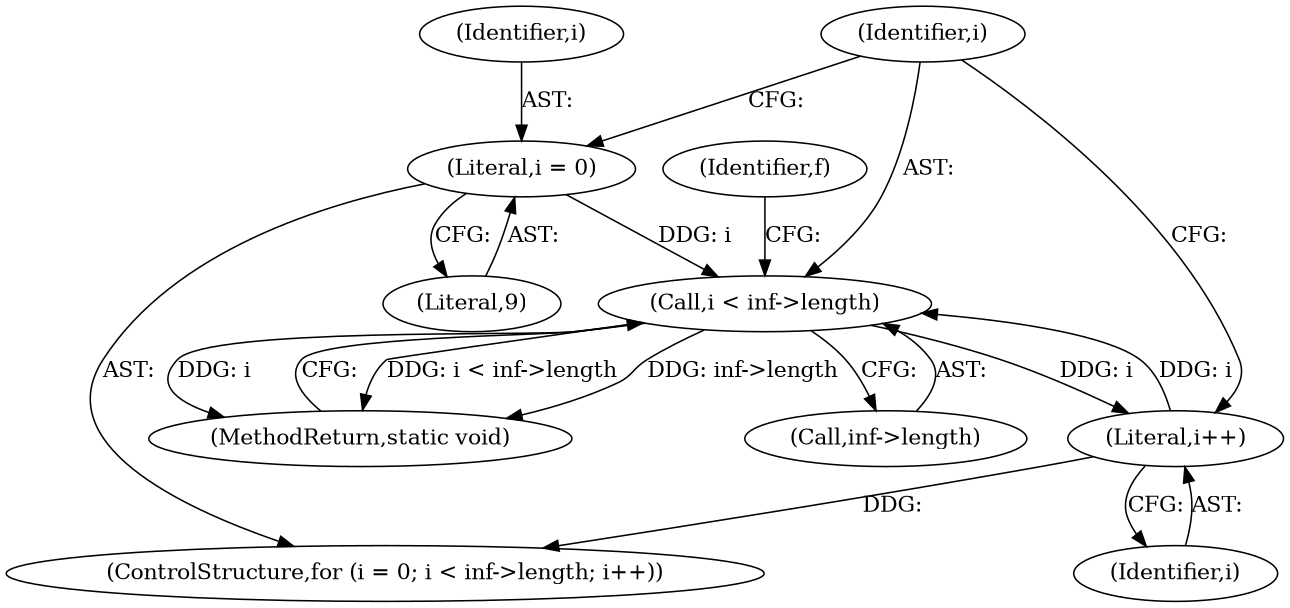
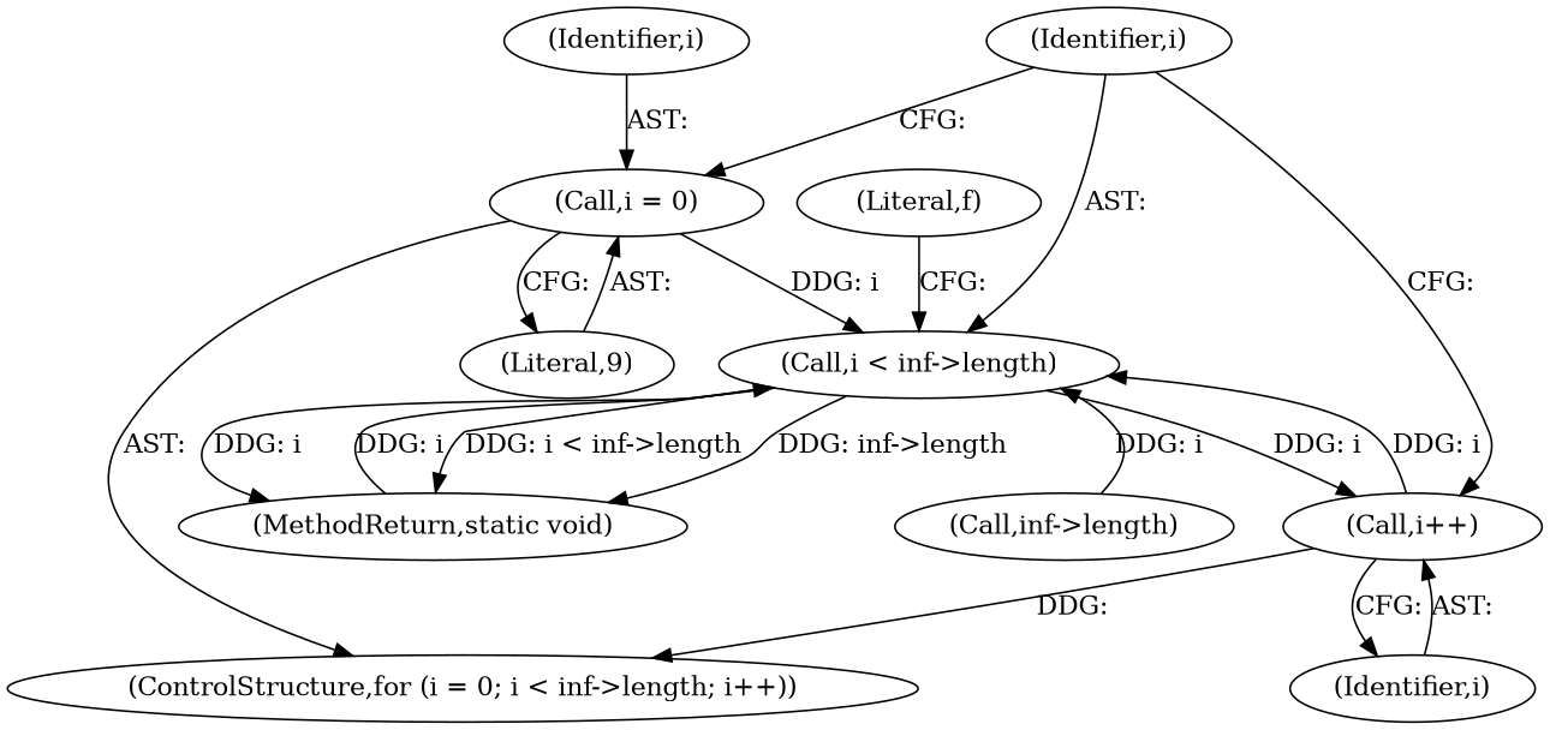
  digraph {
    n1 [label="(Call,i < inf->length)"]
-   n2 [label="(Literal,i++)"]
+   n2 [label="(Call,i++)"]
    n3 [label="(MethodReturn,static void)"]
    n4 [label="(Call,inf->length)"]
    n5 [label="(ControlStructure,for (i = 0; i < inf->length; i++))"]
    n6 [label="(Identifier,i)"]
-   n7 [label="(Literal,i = 0)"]
+   n7 [label="(Call,i = 0)"]
    n8 [label="(Literal,9)"]
    n9 [label="(Identifier,i)"]
    n10 [label="(Identifier,i)"]
-   n11 [label="(Identifier,f)"]
+   n11 [label="(Literal,f)"]
    n1 -> n2 [label="DDG: i"]
    n1 -> n3 [label="DDG: i < inf->length"]
    n1 -> n3 [label="DDG: inf->length"]
    n1 -> n3 [label="DDG: i"]
-   n1 -> n4 [label="CFG: "]
    n2 -> n1 [label="DDG: i"]
    n2 -> n5 [label="DDG: "]
    n2 -> n6 [label="CFG: "]
-   n3 -> n1 [label="CFG: "]
-   n4 -> n1 [label="AST: "]
+   n3 -> n1 [label="DDG: i"]
+   n4 -> n1 [label="DDG: i"]
    n6 -> n2 [label="AST: "]
    n7 -> n1 [label="DDG: i"]
    n7 -> n5 [label="AST: "]
    n7 -> n8 [label="CFG: "]
    n8 -> n7 [label="AST: "]
    n9 -> n7 [label="AST: "]
    n10 -> n1 [label="AST: "]
    n10 -> n2 [label="CFG: "]
    n10 -> n7 [label="CFG: "]
    n11 -> n1 [label="CFG: "]
  }
